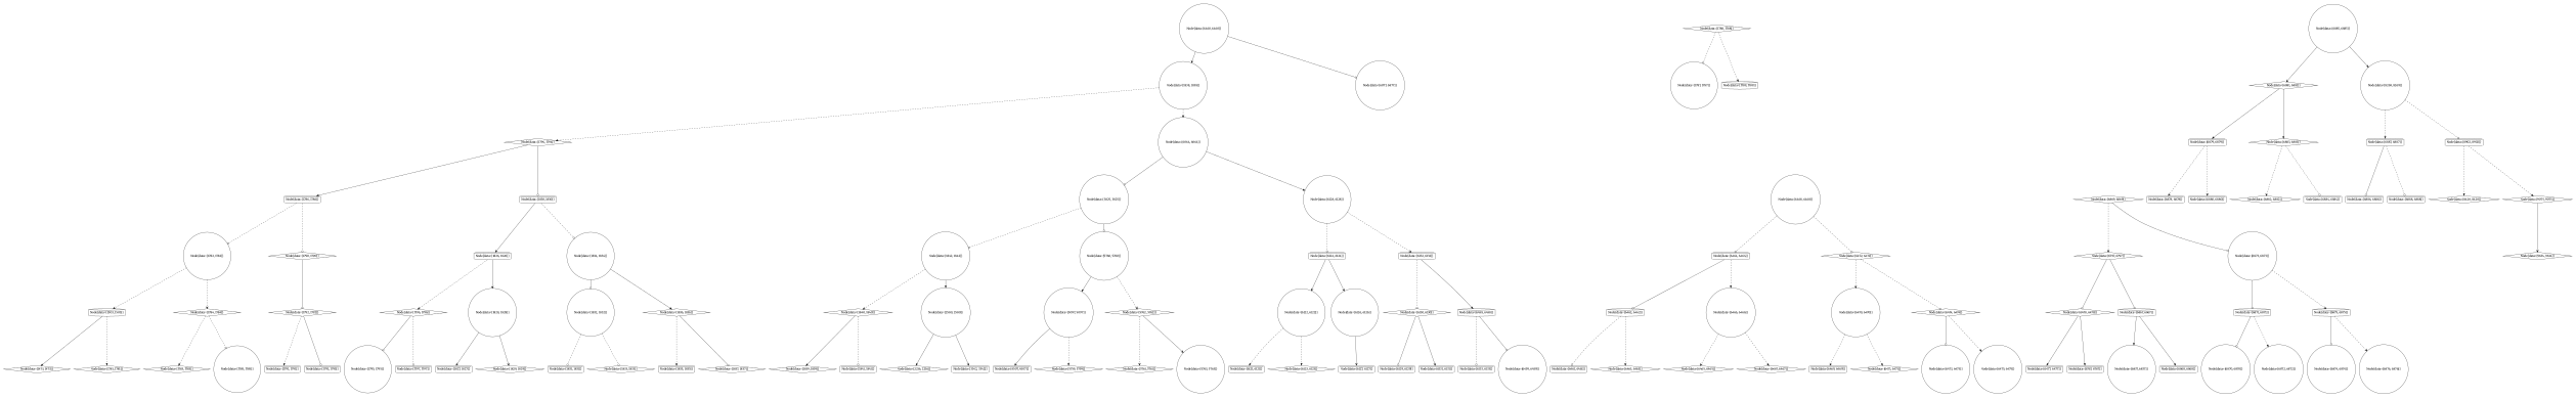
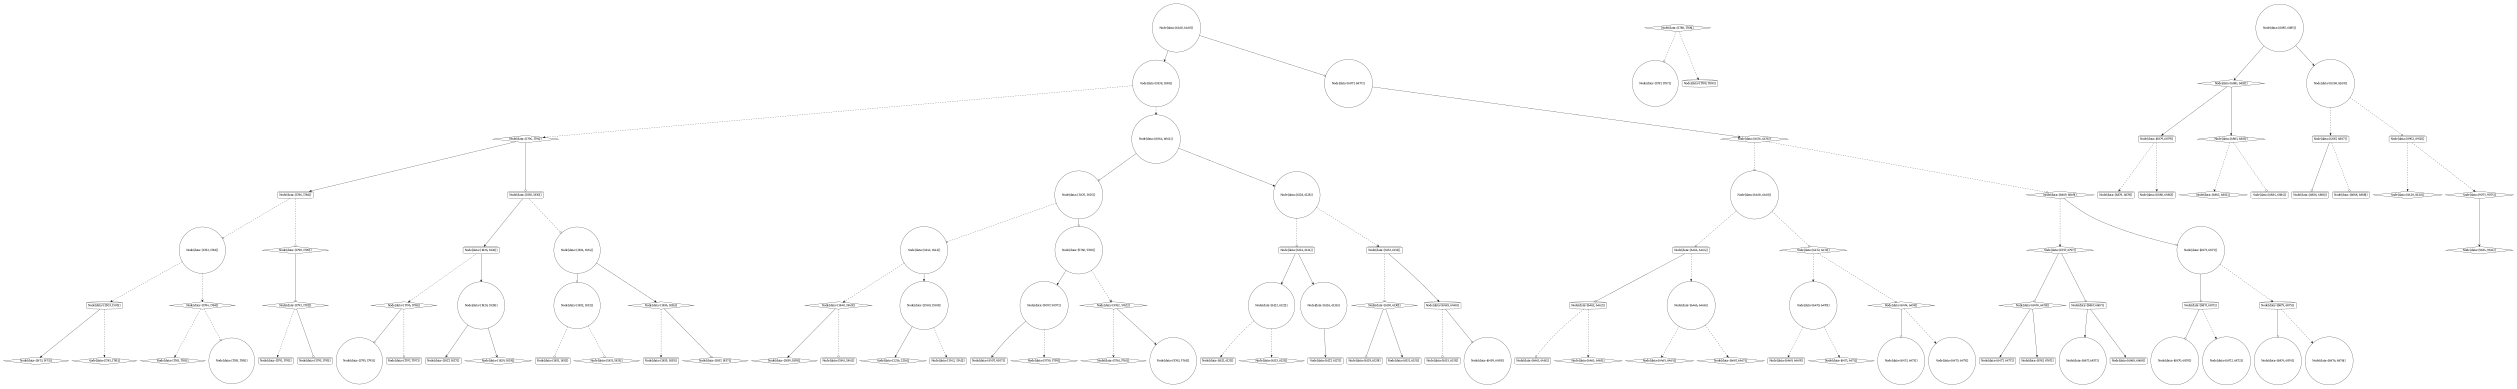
  digraph {
    fontname=Merriweather
    node [fontname=Merriweather shape=cylinder]
    edge [arrowhead=odot fontname=Merriweather style=dashed]
    n1 [label="Node{data=[6460, 6460]}" shape=circle]
    n2 [label="Node{data=[1838, 1838]}" shape=circle]
    n3 [label="Node{data=[6877, 6877]}" shape=circle]
    n4 [label="Node{data=[1794, 1794]}" shape=diamond]
    n5 [label="Node{data=[6064, 6064]}" shape=circle]
+   n6 [label="Node{data=[6476, 6476]}" shape=diamond]
    n7 [label="Node{data=[1786, 1786]}"]
    n8 [label="Node{data=[1830, 1830]}"]
    n9 [label="Node{data=[3825, 3825]}" shape=circle]
    n10 [label="Node{data=[6128, 6128]}" shape=circle]
    n11 [label="Node{data=[1782, 1782]}" shape=circle]
    n12 [label="Node{data=[1790, 1790]}" shape=diamond]
    n13 [label="Node{data=[1826, 1826]}"]
    n14 [label="Node{data=[1834, 1834]}" shape=circle]
    n15 [label="Node{data=[1503, 1503]}"]
    n16 [label="Node{data=[1784, 1784]}" shape=diamond]
    n17 [label="Node{data=[1792, 1792]}" shape=diamond]
    n18 [label="Node{data=[1473, 1473]}" shape=diamond]
    n19 [label="Node{data=[1781, 1781]}" shape=diamond]
    n20 [label="Node{data=[1783, 1783]}" shape=diamond]
    n21 [label="Node{data=[1785, 1785]}" shape=circle]
    n22 [label="Node{data=[1788, 1788]}" shape=diamond]
    n23 [label="Node{data=[1787, 1787]}" shape=circle]
    n24 [label="Node{data=[1789, 1789]}"]
    n25 [label="Node{data=[1791, 1791]}"]
    n26 [label="Node{data=[1793, 1793]}"]
    n27 [label="Node{data=[1796, 1796]}" shape=diamond]
    n28 [label="Node{data=[1828, 1828]}" shape=circle]
    n29 [label="Node{data=[1832, 1832]}" shape=circle]
    n30 [label="Node{data=[1836, 1836]}" shape=diamond]
    n31 [label="Node{data=[1795, 1795]}" shape=circle]
    n32 [label="Node{data=[1797, 1797]}"]
    n33 [label="Node{data=[1827, 1827]}"]
    n34 [label="Node{data=[1829, 1829]}" shape=diamond]
    n35 [label="Node{data=[1831, 1831]}"]
    n36 [label="Node{data=[1833, 1833]}" shape=diamond]
    n37 [label="Node{data=[1835, 1835]}"]
    n38 [label="Node{data=[1837, 1837]}" shape=diamond]
    n39 [label="Node{data=[1842, 1842]}" shape=circle]
    n40 [label="Node{data=[5760, 5760]}" shape=circle]
    n41 [label="Node{data=[6124, 6124]}"]
    n42 [label="Node{data=[6132, 6132]}"]
    n43 [label="Node{data=[1840, 1840]}" shape=diamond]
    n44 [label="Node{data=[2580, 2580]}" shape=circle]
    n45 [label="Node{data=[5097, 5097]}" shape=circle]
    n46 [label="Node{data=[5762, 5762]}" shape=diamond]
    n47 [label="Node{data=[1839, 1839]}" shape=diamond]
    n48 [label="Node{data=[1841, 1841]}"]
    n49 [label="Node{data=[2216, 2216]}" shape=diamond]
    n50 [label="Node{data=[3342, 3342]}"]
    n51 [label="Node{data=[4507, 4507]}"]
    n52 [label="Node{data=[5759, 5759]}" shape=diamond]
    n53 [label="Node{data=[5761, 5761]}" shape=diamond]
    n54 [label="Node{data=[5763, 5763]}" shape=circle]
    n55 [label="Node{data=[6122, 6122]}" shape=circle]
    n56 [label="Node{data=[6126, 6126]}" shape=circle]
    n57 [label="Node{data=[6130, 6130]}" shape=diamond]
    n58 [label="Node{data=[6458, 6458]}"]
    n59 [label="Node{data=[6121, 6121]}"]
    n60 [label="Node{data=[6123, 6123]}" shape=diamond]
    n61 [label="Node{data=[6127, 6127]}"]
    n62 [label="Node{data=[6129, 6129]}"]
    n63 [label="Node{data=[6131, 6131]}"]
    n64 [label="Node{data=[6133, 6133]}"]
    n65 [label="Node{data=[6459, 6459]}" shape=circle]
    n66 [label="Node{data=[6468, 6468]}" shape=circle]
    n67 [label="Node{data=[6869, 6869]}" shape=diamond]
    n68 [label="Node{data=[6885, 6885]}" shape=circle]
    n69 [label="Node{data=[6881, 6881]}" shape=diamond]
    n70 [label="Node{data=[8269, 8269]}" shape=circle]
    n71 [label="Node{data=[6464, 6464]}"]
    n72 [label="Node{data=[6472, 6472]}" shape=diamond]
    n73 [label="Node{data=[6797, 6797]}" shape=diamond]
    n74 [label="Node{data=[6873, 6873]}" shape=circle]
    n75 [label="Node{data=[6462, 6462]}"]
    n76 [label="Node{data=[6466, 6466]}" shape=circle]
    n77 [label="Node{data=[6470, 6470]}" shape=circle]
    n78 [label="Node{data=[6474, 6474]}" shape=diamond]
    n79 [label="Node{data=[6461, 6461]}"]
    n80 [label="Node{data=[6463, 6463]}" shape=diamond]
    n81 [label="Node{data=[6465, 6465]}" shape=diamond]
    n82 [label="Node{data=[6467, 6467]}" shape=diamond]
    n83 [label="Node{data=[6469, 6469]}"]
    n84 [label="Node{data=[6471, 6471]}" shape=diamond]
    n85 [label="Node{data=[6473, 6473]}" shape=circle]
    n86 [label="Node{data=[6475, 6475]}" shape=circle]
    n87 [label="Node{data=[6478, 6478]}" shape=diamond]
    n88 [label="Node{data=[6867, 6867]}"]
    n89 [label="Node{data=[6871, 6871]}"]
    n90 [label="Node{data=[6875, 6875]}"]
    n91 [label="Node{data=[6477, 6477]}"]
    n92 [label="Node{data=[6767, 6767]}"]
    n93 [label="Node{data=[6837, 6837]}" shape=circle]
    n94 [label="Node{data=[6868, 6868]}"]
    n95 [label="Node{data=[6870, 6870]}" shape=circle]
    n96 [label="Node{data=[6872, 6872]}" shape=circle]
    n97 [label="Node{data=[6874, 6874]}" shape=circle]
    n98 [label="Node{data=[6876, 6876]}" shape=circle]
    n99 [label="Node{data=[6879, 6879]}"]
    n100 [label="Node{data=[6883, 6883]}" shape=diamond]
    n101 [label="Node{data=[6887, 6887]}"]
    n102 [label="Node{data=[8902, 8902]}"]
    n103 [label="Node{data=[6878, 6878]}"]
    n104 [label="Node{data=[6880, 6880]}"]
    n105 [label="Node{data=[6882, 6882]}" shape=diamond]
    n106 [label="Node{data=[6884, 6884]}"]
    n107 [label="Node{data=[6886, 6886]}"]
    n108 [label="Node{data=[6888, 6888]}"]
    n109 [label="Node{data=[8420, 8420]}" shape=diamond]
    n110 [label="Node{data=[9075, 9075]}" shape=diamond]
    n111 [label="Node{data=[9634, 9634]}" shape=diamond]
    n1 -> n2 [arrowhead=vee style=solid]
    n1 -> n3 [style=solid]
    n2 -> n4 [arrowhead=normal]
    n2 -> n5 [arrowhead=vee]
+   n3 -> n6 [arrowhead=vee style=solid]
    n4 -> n7 [arrowhead=normal style=solid]
    n4 -> n8 [style=solid]
    n5 -> n9 [style=solid]
    n5 -> n10 [arrowhead=normal style=solid]
+   n6 -> n66
+   n6 -> n67
    n7 -> n11
    n7 -> n12
    n8 -> n13 [arrowhead=vee style=solid]
    n8 -> n14
    n9 -> n39
    n9 -> n40 [style=solid]
    n10 -> n41
    n10 -> n42 [arrowhead=vee]
    n11 -> n15 [arrowhead=vee]
    n11 -> n16 [arrowhead=vee]
    n12 -> n17 [style=solid]
    n13 -> n27 [arrowhead=vee]
    n13 -> n28 [arrowhead=vee style=solid]
    n14 -> n29 [style=solid]
    n14 -> n30 [arrowhead=normal style=solid]
    n15 -> n18 [arrowhead=normal style=solid]
    n15 -> n19 [arrowhead=normal]
    n16 -> n20 [arrowhead=normal]
    n16 -> n21
    n17 -> n25 [arrowhead=normal]
    n17 -> n26 [style=solid]
    n22 -> n23
    n22 -> n24 [arrowhead=vee]
    n27 -> n31 [style=solid]
    n27 -> n32
    n28 -> n33 [arrowhead=vee style=solid]
    n28 -> n34 [arrowhead=vee style=solid]
    n29 -> n35
    n29 -> n36
    n30 -> n37 [arrowhead=vee]
    n30 -> n38 [style=solid]
    n39 -> n43 [arrowhead=vee]
    n39 -> n44 [arrowhead=normal style=solid]
    n40 -> n45 [arrowhead=normal style=solid]
    n40 -> n46 [arrowhead=vee]
    n41 -> n55 [arrowhead=vee style=solid]
    n41 -> n56 [arrowhead=vee style=solid]
    n42 -> n57
    n42 -> n58 [arrowhead=normal style=solid]
    n43 -> n47 [arrowhead=normal style=solid]
    n43 -> n48
    n44 -> n49 [arrowhead=normal style=solid]
-   n44 -> n50 [arrowhead=vee style=solid]
+   n44 -> n50 [arrowhead=vee]
    n45 -> n51 [arrowhead=vee style=solid]
    n45 -> n52 [arrowhead=normal]
    n46 -> n53 [arrowhead=vee]
    n46 -> n54 [arrowhead=vee style=solid]
    n55 -> n59 [arrowhead=normal]
    n55 -> n60 [arrowhead=normal]
    n56 -> n61 [arrowhead=vee style=solid]
    n57 -> n62 [style=solid]
    n57 -> n63 [arrowhead=vee style=solid]
    n58 -> n64
    n58 -> n65 [style=solid]
    n66 -> n71
    n66 -> n72
    n67 -> n73 [arrowhead=vee]
    n67 -> n74 [style=solid]
    n68 -> n69 [arrowhead=vee style=solid]
    n68 -> n70 [arrowhead=vee style=solid]
    n69 -> n99 [arrowhead=normal style=solid]
    n69 -> n100 [arrowhead=normal style=solid]
    n70 -> n101 [arrowhead=normal]
    n70 -> n102
    n71 -> n75 [style=solid]
    n71 -> n76 [arrowhead=normal]
    n72 -> n77 [arrowhead=vee]
    n72 -> n78
    n73 -> n87 [style=solid]
    n73 -> n88 [style=solid]
    n74 -> n89 [style=solid]
    n74 -> n90 [arrowhead=vee]
    n75 -> n79
    n75 -> n80 [arrowhead=vee]
    n76 -> n81 [arrowhead=vee]
    n76 -> n82 [arrowhead=normal]
    n77 -> n83 [arrowhead=vee]
    n77 -> n84 [arrowhead=normal]
    n78 -> n85 [style=solid]
    n78 -> n86 [arrowhead=vee]
    n87 -> n91 [arrowhead=normal style=solid]
    n87 -> n92 [arrowhead=normal style=solid]
    n88 -> n93 [arrowhead=normal style=solid]
    n88 -> n94 [arrowhead=normal style=solid]
    n89 -> n95 [style=solid]
    n89 -> n96 [arrowhead=normal]
    n90 -> n97 [style=solid]
    n90 -> n98 [arrowhead=vee]
    n99 -> n103 [arrowhead=vee]
    n99 -> n104 [arrowhead=vee]
    n100 -> n105 [arrowhead=vee]
    n100 -> n106
    n101 -> n107 [style=solid]
    n101 -> n108
    n102 -> n109 [arrowhead=normal]
    n102 -> n110 [arrowhead=normal]
    n110 -> n111 [arrowhead=vee style=solid]
  }
